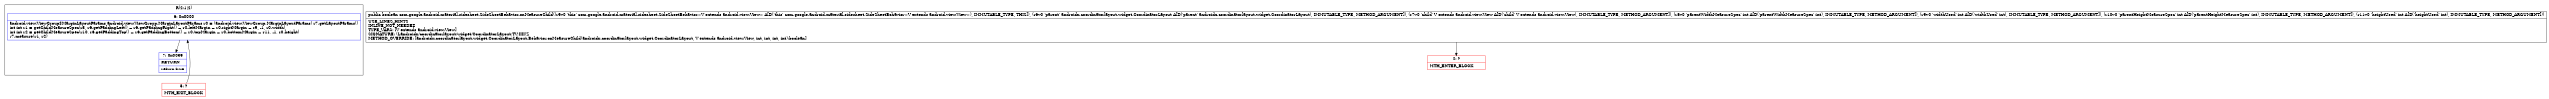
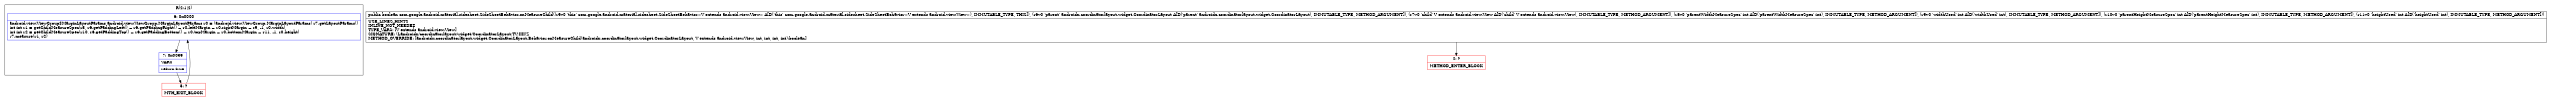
  digraph {
    node [color=blue shape=record]
    n1 [label="{6\:\ 0x0000|android.view.ViewGroup$MarginLayoutParams android.view.ViewGroup.MarginLayoutParams r0 = (android.view.ViewGroup.MarginLayoutParams) r7.getLayoutParams()\lint int r1 = getChildMeasureSpec(r8, r6.getPaddingLeft() + r6.getPaddingRight() + r0.leftMargin + r0.rightMargin + r9, \-1, r0.width)\lint int r2 = getChildMeasureSpec(r10, r6.getPaddingTop() + r6.getPaddingBottom() + r0.topMargin + r0.bottomMargin + r11, \-1, r0.height)\lr7.measure(r1, r2)\l}"]
-   n2 [label="{7\:\ 0x0039|RETURN\l|return true\l}"]
+   n2 [label="{7\:\ 0x0039|VARS\l|return true\l}"]
    n3 [color=red label="{5\:\ ?|MTH_EXIT_BLOCK\l}"]
-   n4 [color=red label="{4\:\ ?|MTH_ENTER_BLOCK\l}"]
+   n4 [color=red label="{4\:\ ?|METHOD_ENTER_BLOCK\l}"]
    n5 [label="{public boolean com.google.android.material.sidesheet.SideSheetBehavior.onMeasureChild((r5v0 'this' com.google.android.material.sidesheet.SideSheetBehavior\<V extends android.view.View\> A[D('this' com.google.android.material.sidesheet.SideSheetBehavior\<V extends android.view.View\>), IMMUTABLE_TYPE, THIS]), (r6v0 'parent' androidx.coordinatorlayout.widget.CoordinatorLayout A[D('parent' androidx.coordinatorlayout.widget.CoordinatorLayout), IMMUTABLE_TYPE, METHOD_ARGUMENT]), (r7v0 'child' V extends android.view.View A[D('child' V extends android.view.View), IMMUTABLE_TYPE, METHOD_ARGUMENT]), (r8v0 'parentWidthMeasureSpec' int A[D('parentWidthMeasureSpec' int), IMMUTABLE_TYPE, METHOD_ARGUMENT]), (r9v0 'widthUsed' int A[D('widthUsed' int), IMMUTABLE_TYPE, METHOD_ARGUMENT]), (r10v0 'parentHeightMeasureSpec' int A[D('parentHeightMeasureSpec' int), IMMUTABLE_TYPE, METHOD_ARGUMENT]), (r11v0 'heightUsed' int A[D('heightUsed' int), IMMUTABLE_TYPE, METHOD_ARGUMENT]))  | USE_LINES_HINTS\lINLINE_NOT_NEEDED\lTYPE_VARS: [V extends android.view.View]\lSIGNATURE: (Landroidx\/coordinatorlayout\/widget\/CoordinatorLayout;TV;IIII)Z\lMETHOD_OVERRIDE: [androidx.coordinatorlayout.widget.CoordinatorLayout.Behavior.onMeasureChild(androidx.coordinatorlayout.widget.CoordinatorLayout, V extends android.view.View, int, int, int, int):boolean]\l}" color=""]
    subgraph cluster_1 {
      label="R(2:1|2)"
      n1
      n2
    }
    n1 -> n2
+   n2 -> n3
    n3 -> n1
    n5 -> n4
  }
